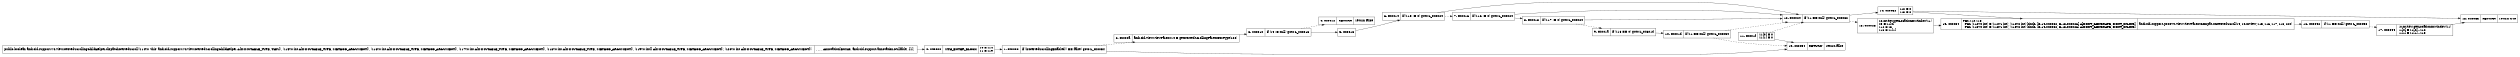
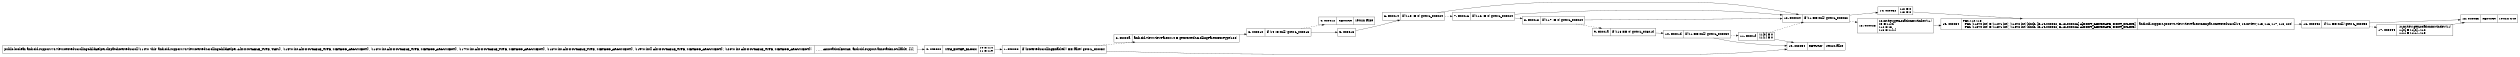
  digraph {
    rankdir=LR
    node [shape=record]
    n1 [label="{0\:\ 0x0000|MTH_ENTER_BLOCK\l|r0 = r14\lr1 = r19\l}"]
    n2 [label="{1\:\ 0x0008|if (isNestedScrollingEnabled() == false) goto L_0x0054\l}"]
    n3 [label="{2\:\ 0x000a|android.view.ViewParent r4 = getNestedScrollingParentForType(r20)\l}"]
    n4 [label="{19\:\ 0x0054|RETURN\l|return false\l}"]
    n5 [label="{3\:\ 0x0010|if (r4 != null) goto L_0x0013\l}"]
    n6 [label="{4\:\ 0x0012|RETURN\l|return false\l}"]
    n7 [label="{5\:\ 0x0013}"]
    n8 [label="{6\:\ 0x0014|if (r15 != 0) goto L_0x0024\l}"]
    n9 [label="{7\:\ 0x0016|if (r16 != 0) goto L_0x0024\l}"]
    n10 [label="{12\:\ 0x0024|if (r1 == null) goto L_0x0032\l}"]
    n11 [label="{8\:\ 0x0018|if (r17 != 0) goto L_0x0024\l}"]
    n12 [label="{13\:\ 0x0026|r0.mView.getLocationInWindow(r1)\lr5 = r1[0]\lr12 = r5\lr13 = r1[1]\l}"]
    n13 [label="{14\:\ 0x0032|r12 = 0\lr13 = 0\l}"]
    n14 [label="{9\:\ 0x001a|if (r18 == 0) goto L_0x601d\l}"]
    n15 [label="{10\:\ 0x001d|if (r1 == null) goto L_0x0054\l}"]
    n16 [label="{11\:\ 0x001f|r1[0] = 0\lr1[1] = 0\l}"]
    n17 [label="{15\:\ 0x0034|PHI: r12 r13 \l  PHI: (r12v0 int) = (r12v1 int), (r12v2 int) binds: [B:14:0x0032, B:13:0x0026] A[DONT_GENERATE, DONT_INLINE]\l  PHI: (r13v0 int) = (r13v1 int), (r13v2 int) binds: [B:14:0x0032, B:13:0x0026] A[DONT_GENERATE, DONT_INLINE]\l|android.support.p000v4.view.ViewParentCompat.onNestedScroll(r4, r0.mView, r15, r16, r17, r18, r20)\l}"]
    n18 [label="{16\:\ 0x0042|if (r1 == null) goto L_0x0053\l}"]
    n19 [label="{17\:\ 0x0044|r0.mView.getLocationInWindow(r1)\lr1[0] = r1[0] \- r12\lr1[1] = r1[1] \- r13\l}"]
    n20 [label="{18\:\ 0x0053|RETURN\l|return true\l}"]
    n21 [label="{public boolean android.support.v4.view.NestedScrollingChildHelper.dispatchNestedScroll((r14v0 'this' android.support.v4.view.NestedScrollingChildHelper A[IMMUTABLE_TYPE, THIS]), (r15v0 int A[IMMUTABLE_TYPE, METHOD_ARGUMENT]), (r16v0 int A[IMMUTABLE_TYPE, METHOD_ARGUMENT]), (r17v0 int A[IMMUTABLE_TYPE, METHOD_ARGUMENT]), (r18v0 int A[IMMUTABLE_TYPE, METHOD_ARGUMENT]), (r19v0 int[] A[IMMUTABLE_TYPE, METHOD_ARGUMENT]), (r20v0 int A[IMMUTABLE_TYPE, METHOD_ARGUMENT]))  | , , , , Annotation[BUILD, android.support.annotation.Nullable, \{\}], \l}"]
    n1 -> n2
    n2 -> n3 [style=dashed]
    n2 -> n4
    n3 -> n5
    n5 -> n6 [style=dashed]
    n5 -> n7
    n7 -> n8
    n8 -> n9 [style=dashed]
    n8 -> n10
    n9 -> n10
    n9 -> n11 [style=solid]
    n10 -> n12 [style=dashed]
    n10 -> n13
    n11 -> n10
    n11 -> n14 [style=dashed]
    n12 -> n17
    n13 -> n17
    n14 -> n15
-   n15 -> n4 [style=dashed]
-   n15 -> n10 [style=dashed]
+   n15 -> n4
+   n15 -> n16 [style=dashed]
    n16 -> n4
    n16 -> n10 [style=dashed]
    n17 -> n18
    n18 -> n19 [style=dashed]
-   n13 -> n20
+   n18 -> n20
    n19 -> n20
    n21 -> n1
  }
